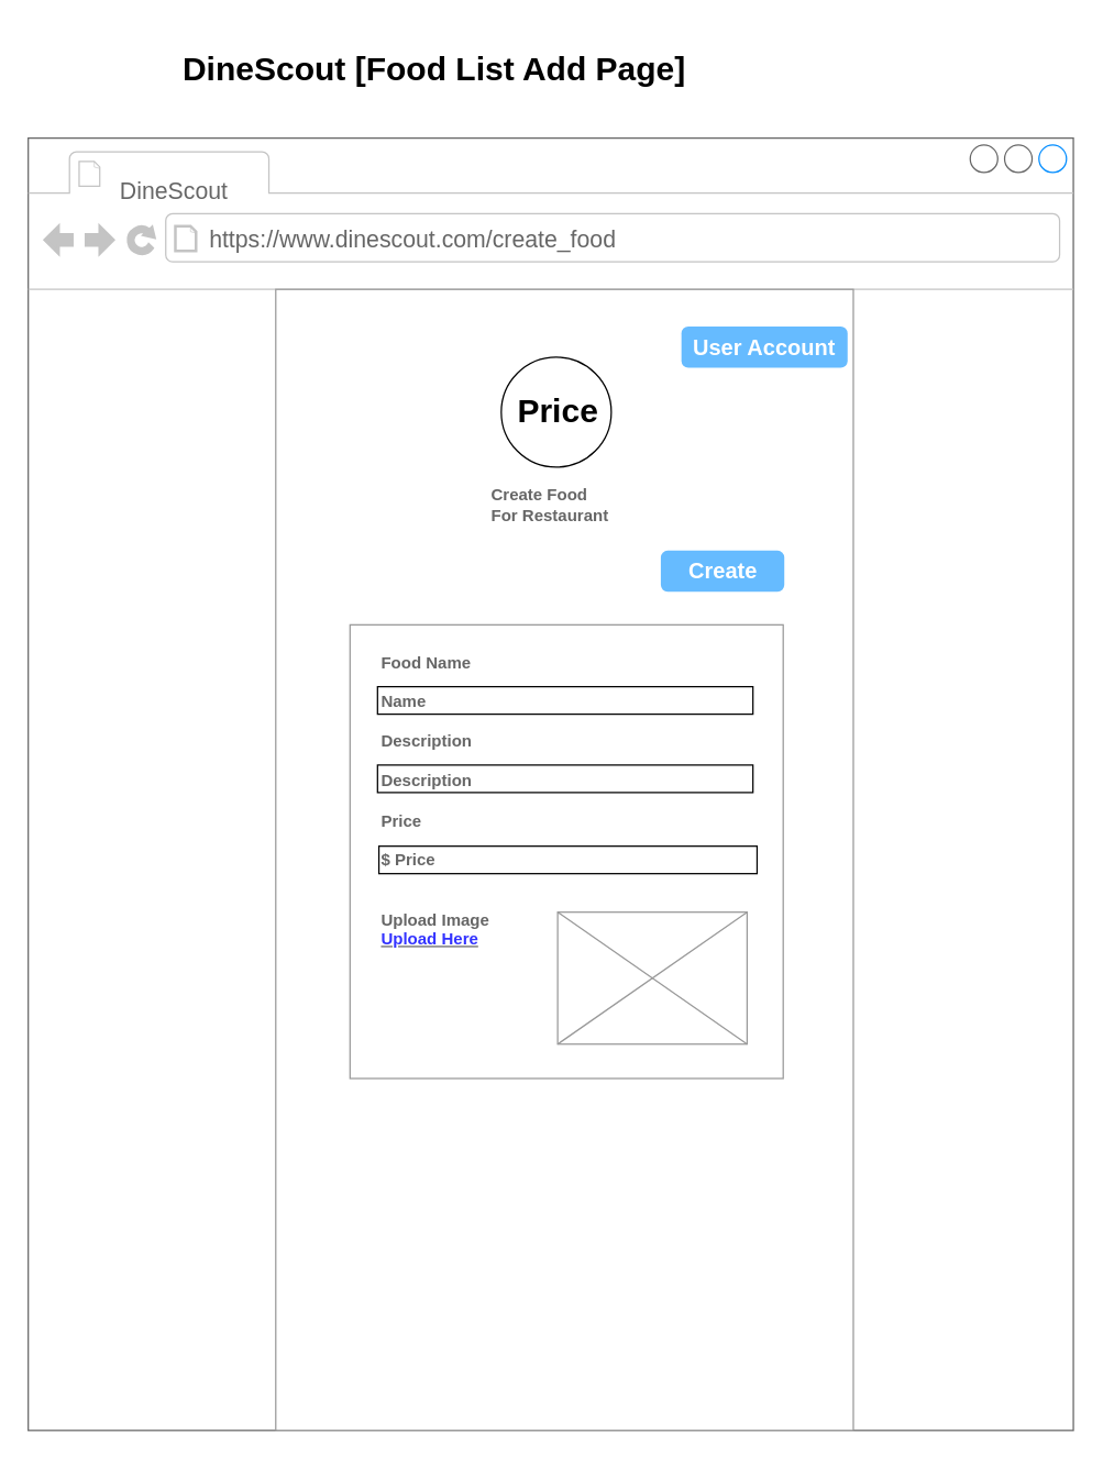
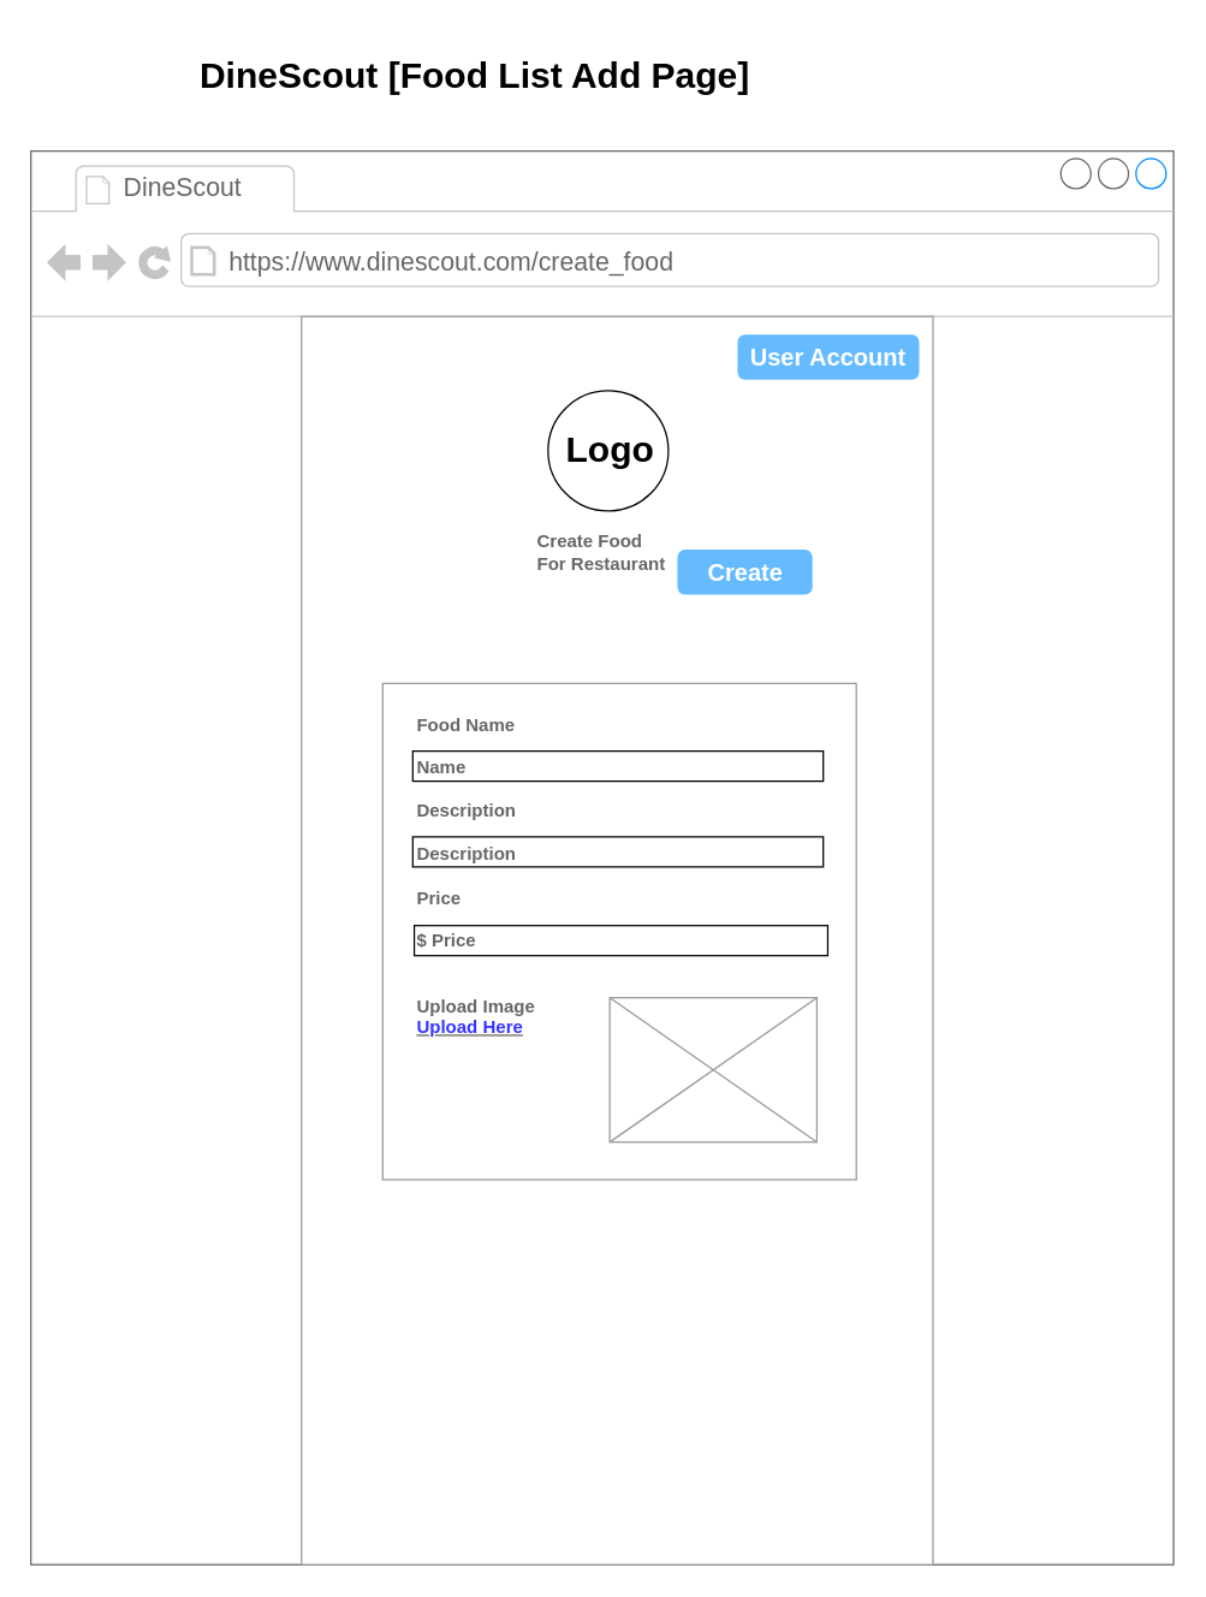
  <mxCell id="0" />
  <mxCell id="1" parent="0" />
  <mxCell id="2" value="" style="strokeWidth=1;shadow=0;dashed=0;align=center;html=1;shape=mxgraph.mockup.containers.browserWindow;rSize=0;strokeColor=#666666;strokeColor2=#008cff;strokeColor3=#c4c4c4;mainText=,;recursiveResize=0;" vertex="1" parent="1"><mxGeometry x="20" y="100" width="760" height="940" as="geometry" /></mxCell>
- <mxCell id="3" value="DineScout" style="strokeWidth=1;shadow=0;dashed=0;align=center;html=1;shape=mxgraph.mockup.containers.anchor;fontSize=17;fontColor=#666666;align=left;whiteSpace=wrap;" vertex="1" parent="2"><mxGeometry x="65" y="27" width="110" height="26" as="geometry" /></mxCell>
+ <mxCell id="3" value="DineScout" style="strokeWidth=1;shadow=0;dashed=0;align=center;html=1;shape=mxgraph.mockup.containers.anchor;fontSize=17;fontColor=#666666;align=left;whiteSpace=wrap;" vertex="1" parent="2"><mxGeometry x="60" y="12" width="110" height="26" as="geometry" /></mxCell>
  <mxCell id="4" value="https://www.dinescout.com/create_food" style="strokeWidth=1;shadow=0;dashed=0;align=center;html=1;shape=mxgraph.mockup.containers.anchor;rSize=0;fontSize=17;fontColor=#666666;align=left;" vertex="1" parent="2"><mxGeometry x="130" y="60" width="410" height="30" as="geometry" /></mxCell>
  <mxCell id="5" value="" style="strokeWidth=1;shadow=0;dashed=0;align=center;html=1;shape=mxgraph.mockup.forms.rrect;rSize=0;strokeColor=#999999;fillColor=#ffffff;" vertex="1" parent="2"><mxGeometry x="180" y="110" width="420" height="830" as="geometry" /></mxCell>
  <mxCell id="6" value="&lt;b&gt;Create Food&lt;/b&gt;&lt;div&gt;&lt;b&gt;For Restaurant&lt;/b&gt;&lt;/div&gt;" style="strokeWidth=1;shadow=0;dashed=0;align=center;html=1;shape=mxgraph.mockup.forms.anchor;fontSize=12;fontColor=#666666;align=left;resizeWidth=1;spacingLeft=0;" vertex="1" parent="5"><mxGeometry width="273" height="40" relative="1" as="geometry"><mxPoint x="155" y="137" as="offset" /></mxGeometry></mxCell>
  <mxCell id="7" value="" style="ellipse;whiteSpace=wrap;html=1;aspect=fixed;" vertex="1" parent="5"><mxGeometry x="163.98" y="49.303" width="80" height="80" as="geometry" /></mxCell>
- <mxCell id="8" value="Price" style="text;strokeColor=none;fillColor=none;html=1;fontSize=24;fontStyle=1;verticalAlign=middle;align=center;" vertex="1" parent="5"><mxGeometry x="100" y="66.61" width="210" height="45.39" as="geometry" /></mxCell>
- <mxCell id="9" value="Create" style="strokeWidth=1;shadow=0;dashed=0;align=center;html=1;shape=mxgraph.mockup.forms.rrect;rSize=5;strokeColor=none;fontColor=#ffffff;fillColor=#66bbff;fontSize=16;fontStyle=1;" vertex="1" parent="5"><mxGeometry x="280" y="190" width="89.82" height="30" as="geometry" /></mxCell>
- <mxCell id="10" value="User Account" style="strokeWidth=1;shadow=0;dashed=0;align=center;html=1;shape=mxgraph.mockup.forms.rrect;rSize=5;strokeColor=none;fontColor=#ffffff;fillColor=#66bbff;fontSize=16;fontStyle=1;" vertex="1" parent="5"><mxGeometry x="295" y="27" width="120.82" height="30" as="geometry" /></mxCell>
+ <mxCell id="8" value="Logo" style="text;strokeColor=none;fillColor=none;html=1;fontSize=24;fontStyle=1;verticalAlign=middle;align=center;" vertex="1" parent="5"><mxGeometry x="100" y="66.61" width="210" height="45.39" as="geometry" /></mxCell>
+ <mxCell id="9" value="Create" style="strokeWidth=1;shadow=0;dashed=0;align=center;html=1;shape=mxgraph.mockup.forms.rrect;rSize=5;strokeColor=none;fontColor=#ffffff;fillColor=#66bbff;fontSize=16;fontStyle=1;" vertex="1" parent="5"><mxGeometry x="250" y="155" width="89.82" height="30" as="geometry" /></mxCell>
+ <mxCell id="10" value="User Account" style="strokeWidth=1;shadow=0;dashed=0;align=center;html=1;shape=mxgraph.mockup.forms.rrect;rSize=5;strokeColor=none;fontColor=#ffffff;fillColor=#66bbff;fontSize=16;fontStyle=1;" vertex="1" parent="5"><mxGeometry x="290" y="12" width="120.82" height="30" as="geometry" /></mxCell>
  <mxCell id="11" value="DineScout [Food List Add Page]" style="text;strokeColor=none;fillColor=none;html=1;fontSize=24;fontStyle=1;verticalAlign=middle;align=center;" vertex="1" parent="1"><mxGeometry x="265" y="20" width="100" height="60" as="geometry" /></mxCell>
  <mxCell id="12" value="" style="strokeWidth=1;shadow=0;dashed=0;align=center;html=1;shape=mxgraph.mockup.forms.rrect;rSize=0;strokeColor=#999999;fontColor=#666666;align=left;spacingLeft=5;resizeWidth=1;" vertex="1" parent="1"><mxGeometry x="254" y="454" width="315" height="330" as="geometry" /></mxCell>
  <mxCell id="13" value="" style="verticalLabelPosition=bottom;shadow=0;dashed=0;align=center;html=1;verticalAlign=top;strokeWidth=1;shape=mxgraph.mockup.graphics.simpleIcon;strokeColor=#999999;" vertex="1" parent="1"><mxGeometry x="405" y="663" width="137.75" height="96" as="geometry" /></mxCell>
  <mxCell id="14" value="" style="rounded=0;whiteSpace=wrap;html=1;" vertex="1" parent="1"><mxGeometry x="274" y="499" width="273" height="20" as="geometry" /></mxCell>
  <mxCell id="15" value="" style="rounded=0;whiteSpace=wrap;html=1;" vertex="1" parent="1"><mxGeometry x="274" y="556" width="273" height="20" as="geometry" /></mxCell>
  <mxCell id="16" value="" style="rounded=0;whiteSpace=wrap;html=1;" vertex="1" parent="1"><mxGeometry x="275" y="615" width="275" height="20" as="geometry" /></mxCell>
  <mxCell id="17" value="&lt;div&gt;&lt;b&gt;Food Name&lt;/b&gt;&lt;/div&gt;&lt;div&gt;&lt;b&gt;&lt;br&gt;&lt;/b&gt;&lt;/div&gt;&lt;div&gt;&lt;b&gt;Name&lt;/b&gt;&lt;/div&gt;&lt;div&gt;&lt;b&gt;&lt;br&gt;&lt;/b&gt;&lt;/div&gt;&lt;div&gt;&lt;b&gt;Description&lt;/b&gt;&lt;/div&gt;&lt;div&gt;&lt;b&gt;&lt;br&gt;&lt;/b&gt;&lt;/div&gt;&lt;div&gt;&lt;b&gt;Description&lt;/b&gt;&lt;/div&gt;&lt;div&gt;&lt;b&gt;&lt;br&gt;&lt;/b&gt;&lt;/div&gt;&lt;div&gt;&lt;b&gt;Price&lt;/b&gt;&lt;/div&gt;&lt;div&gt;&lt;b&gt;&lt;br&gt;&lt;/b&gt;&lt;/div&gt;&lt;div&gt;&lt;b&gt;$ Price&lt;/b&gt;&lt;/div&gt;&lt;div&gt;&lt;b&gt;&lt;br&gt;&lt;/b&gt;&lt;/div&gt;&lt;div&gt;&lt;b&gt;&lt;br&gt;&lt;/b&gt;&lt;/div&gt;&lt;div&gt;&lt;b&gt;Upload Image&lt;/b&gt;&lt;/div&gt;&lt;div&gt;&lt;b&gt;&lt;u&gt;&lt;font color=&quot;#3333ff&quot;&gt;Upload Here&lt;/font&gt;&lt;/u&gt;&lt;/b&gt;&lt;/div&gt;" style="strokeWidth=1;shadow=0;dashed=0;align=center;html=1;shape=mxgraph.mockup.forms.anchor;fontSize=12;fontColor=#666666;align=left;resizeWidth=1;spacingLeft=0;perimeterSpacing=5;" vertex="1" parent="1"><mxGeometry x="274.75" y="562" width="273" height="40" as="geometry" /></mxCell>
